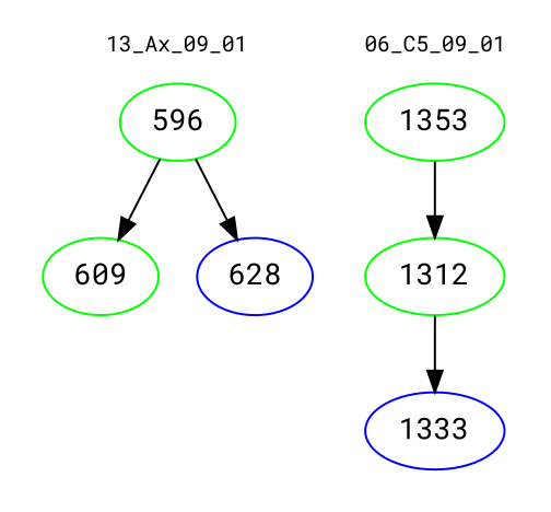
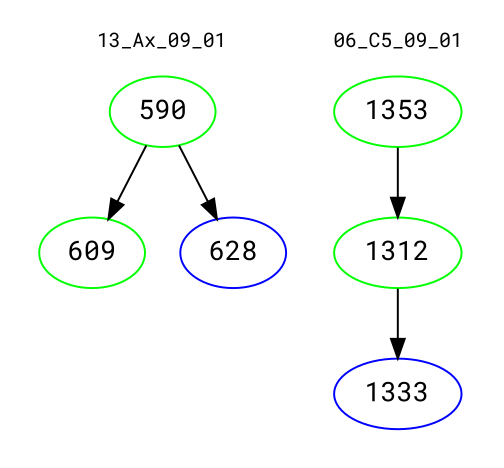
  digraph {
    fontname="Roboto Mono"
    node [color=green fontname="Roboto Mono"]
    edge [color=black fontname="Roboto Mono"]
-   n1 [label=596]
+   n1 [label=590]
    n2 [label=609]
    n3 [color=blue label=628]
    n4 [label=1312]
    n5 [color=blue label=1333]
    n6 [label=1353]
    subgraph cluster_1 {
      color=white
      fontsize=10
      label="13_Ax_09_01"
      n1
      n2
      n3
    }
    subgraph cluster_2 {
      color=white
      fontsize=10
      label="06_C5_09_01"
      n4
      n5
      n6
    }
    n1 -> n2
    n1 -> n3
    n4 -> n5
    n6 -> n4
  }
